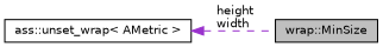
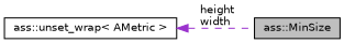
  digraph {
    rankdir=LR
    node [color=black fontname=Helvetica fontsize=10 shape=record style=filled]
-   n1 [fillcolor=grey75 fontcolor=black height=0.2 label="wrap::MinSize" width=0.4]
+   n1 [fillcolor=grey75 fontcolor=black height=0.2 label="ass::MinSize" width=0.4]
    n2 [fillcolor=white height=0.2 label="ass::unset_wrap\< AMetric \>" width=0.4]
    n2 -> n1 [color=darkorchid3 dir=back fontname=Helvetica fontsize=10 label=" height\nwidth" labelfontname=Helvetica labelfontsize=10 style=dashed]
  }
